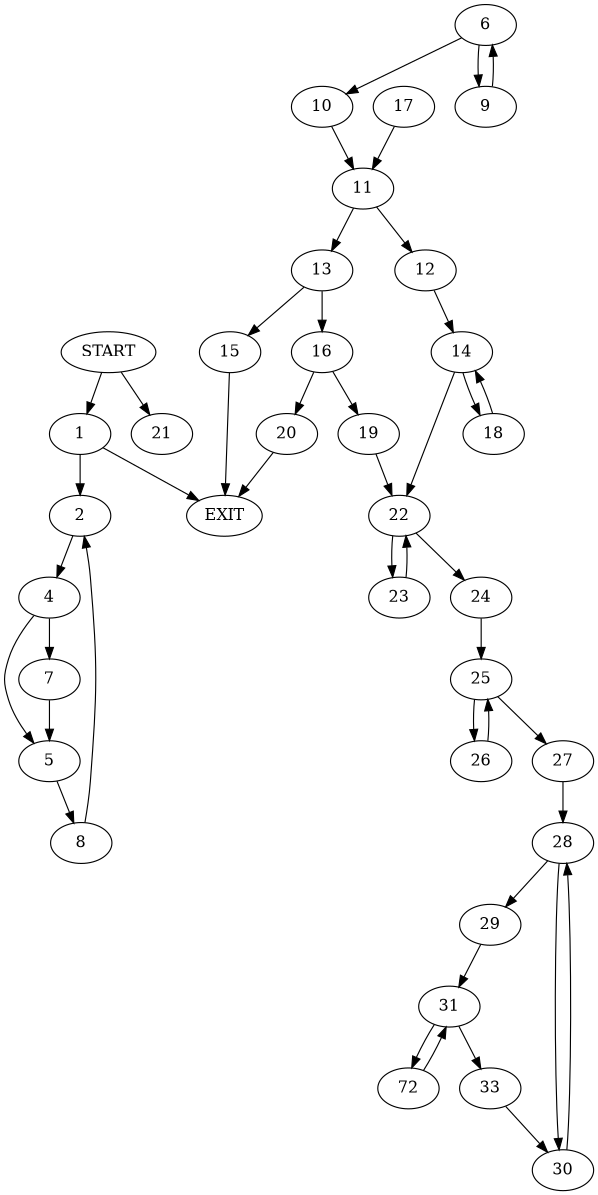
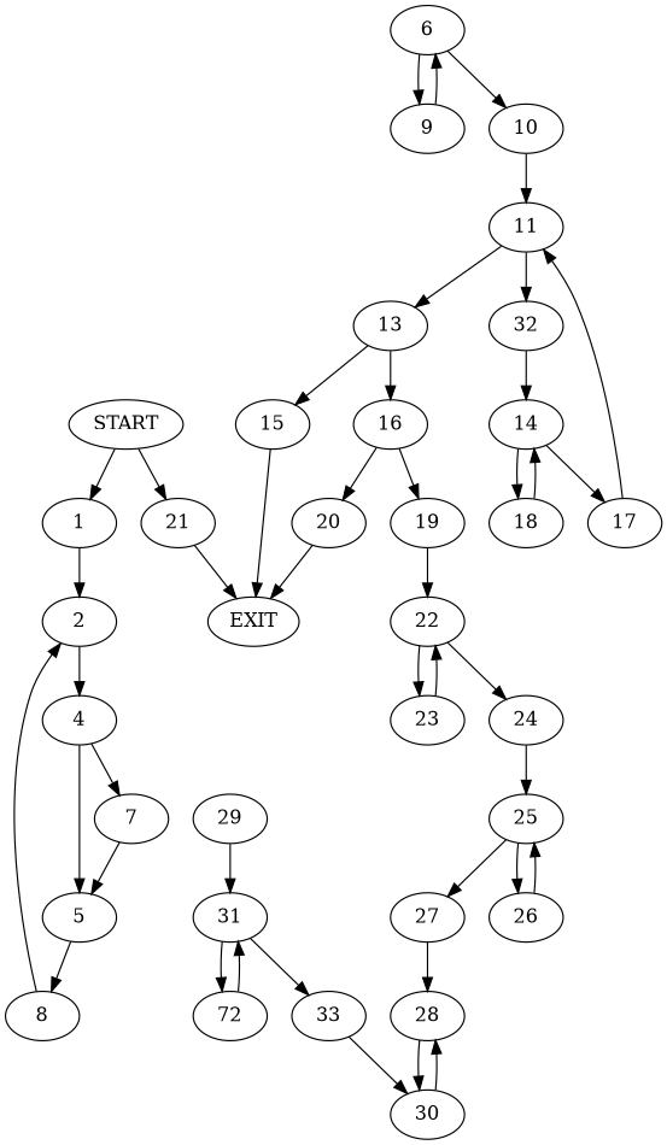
  digraph {
    n1 [label=START]
    1
    21
    2
    n5 [label=EXIT]
    4
    5
    7
    6
    9
    10
    8
    11
-   12
+   12 [label=32]
    13
    14
    15
    16
    17
    18
    19
    20
    22
    23
    24
    25
    26
    27
    28
    29
    30
    31
    n33 [label=72]
    33
    n1 -> 1
    n1 -> 21
    1 -> 2
-   1 -> n5
+   21 -> n5
    2 -> 4
    4 -> 5
    4 -> 7
    5 -> 8
    7 -> 5
    6 -> 9
    6 -> 10
    9 -> 6
    10 -> 11
    8 -> 2
    11 -> 12
    11 -> 13
    12 -> 14
    13 -> 15
    13 -> 16
-   14 -> 22
+   14 -> 17
    14 -> 18
    15 -> n5
    16 -> 19
    16 -> 20
    17 -> 11
    18 -> 14
    19 -> 22
    20 -> n5
    22 -> 23
    22 -> 24
    23 -> 22
    24 -> 25
    25 -> 26
    25 -> 27
    26 -> 25
    27 -> 28
-   28 -> 29
    28 -> 30
    29 -> 31
    30 -> 28
    31 -> n33
    31 -> 33
    n33 -> 31
    33 -> 30
  }
